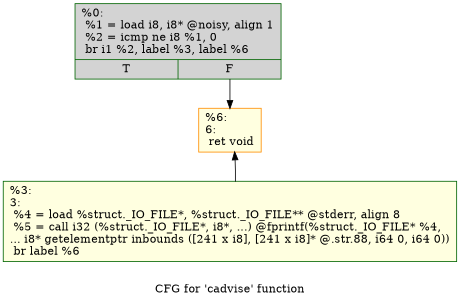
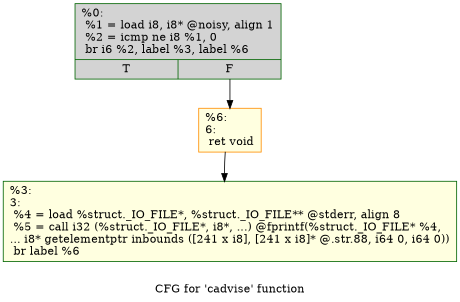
  digraph {
    label="CFG for 'cadvise' function"
    node [color=darkgreen fillcolor=lightyellow shape=record style=filled]
-   n1 [fillcolor=lightgrey label="{%0:\l  %1 = load i8, i8* @noisy, align 1\l  %2 = icmp ne i8 %1, 0\l  br i1 %2, label %3, label %6\l|{<s0>T|<s1>F}}"]
+   n1 [fillcolor=lightgrey label="{%0:\l  %1 = load i8, i8* @noisy, align 1\l  %2 = icmp ne i8 %1, 0\l  br i6 %2, label %3, label %6\l|{<s0>T|<s1>F}}"]
    n2 [color=darkorange label="{%6:\l6:                                                \l  ret void\l}"]
    n3 [label="{%3:\l3:                                                \l  %4 = load %struct._IO_FILE*, %struct._IO_FILE** @stderr, align 8\l  %5 = call i32 (%struct._IO_FILE*, i8*, ...) @fprintf(%struct._IO_FILE* %4,\l... i8* getelementptr inbounds ([241 x i8], [241 x i8]* @.str.88, i64 0, i64 0))\l  br label %6\l}"]
    n1 -> n2 [tailport=s1]
-   n3 -> n2
+   n2 -> n3
  }
